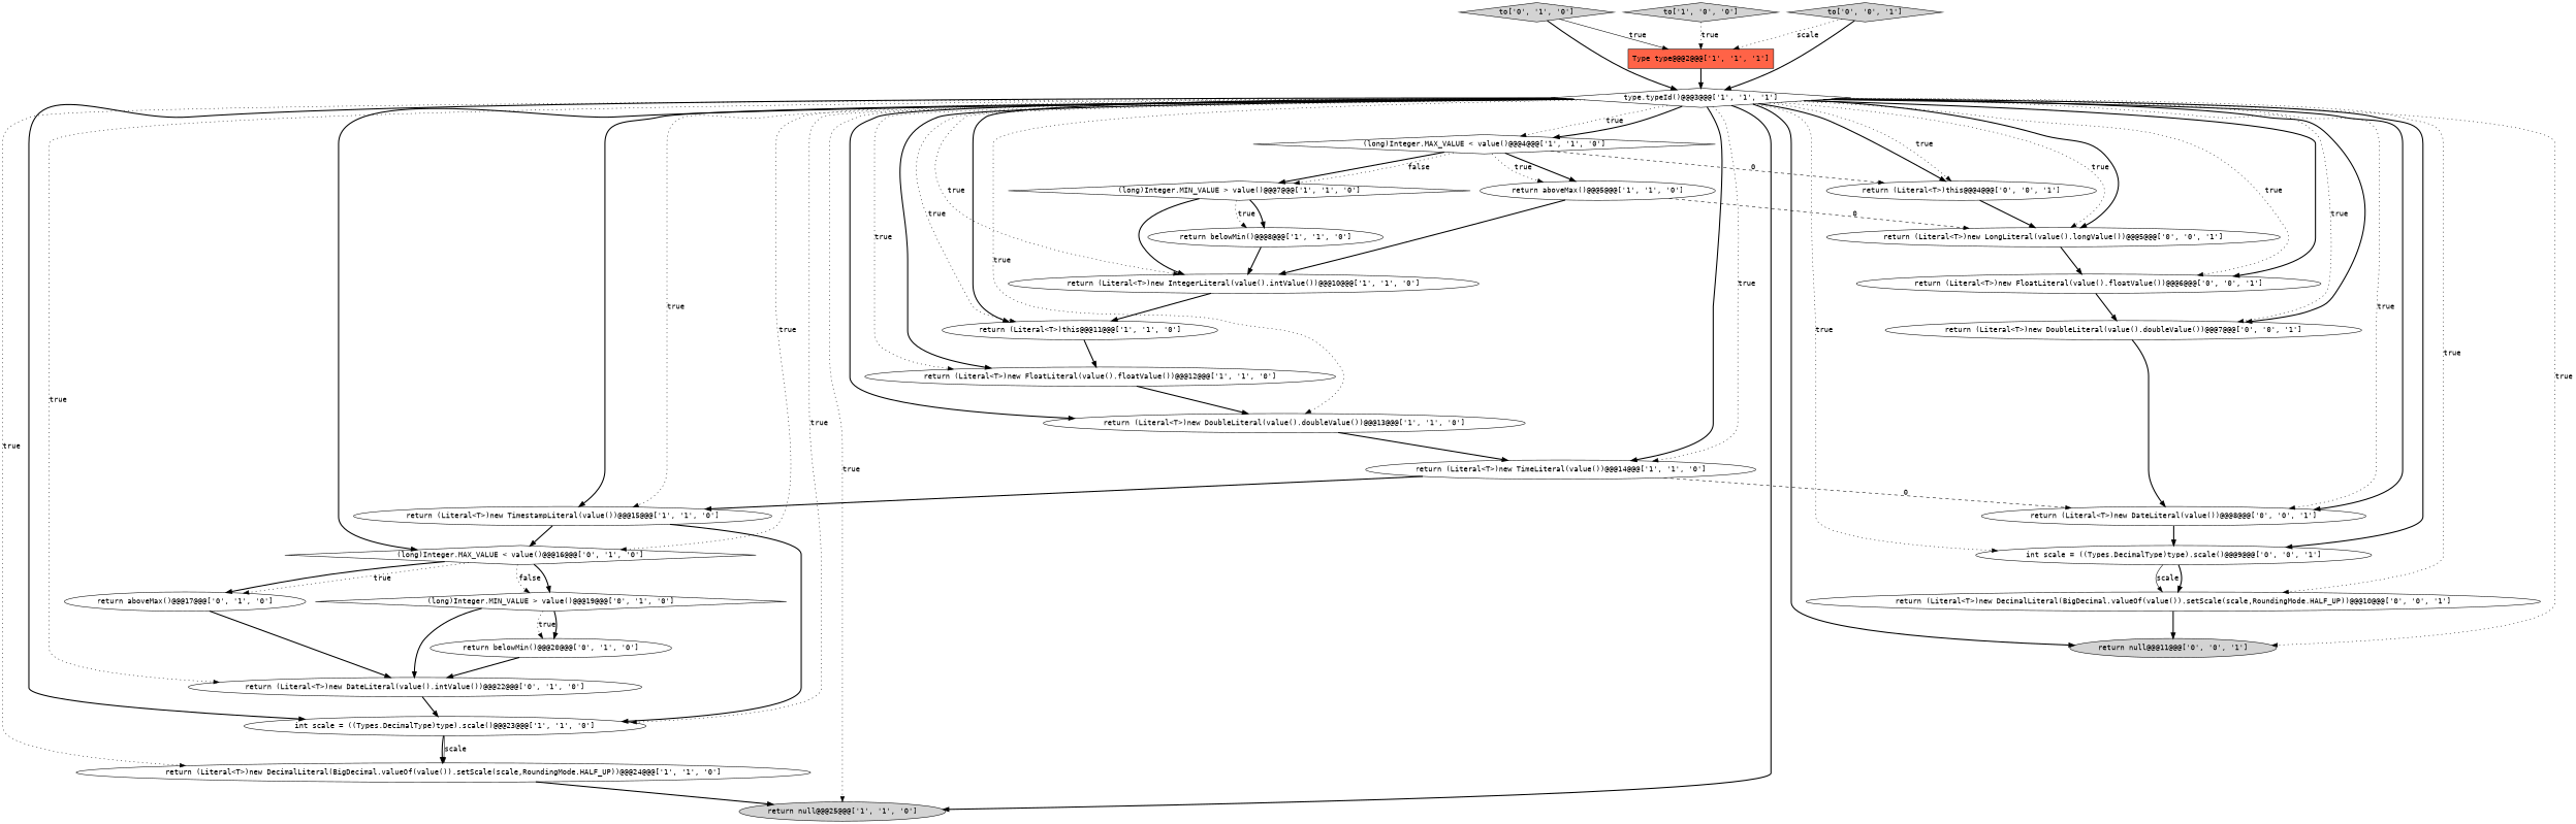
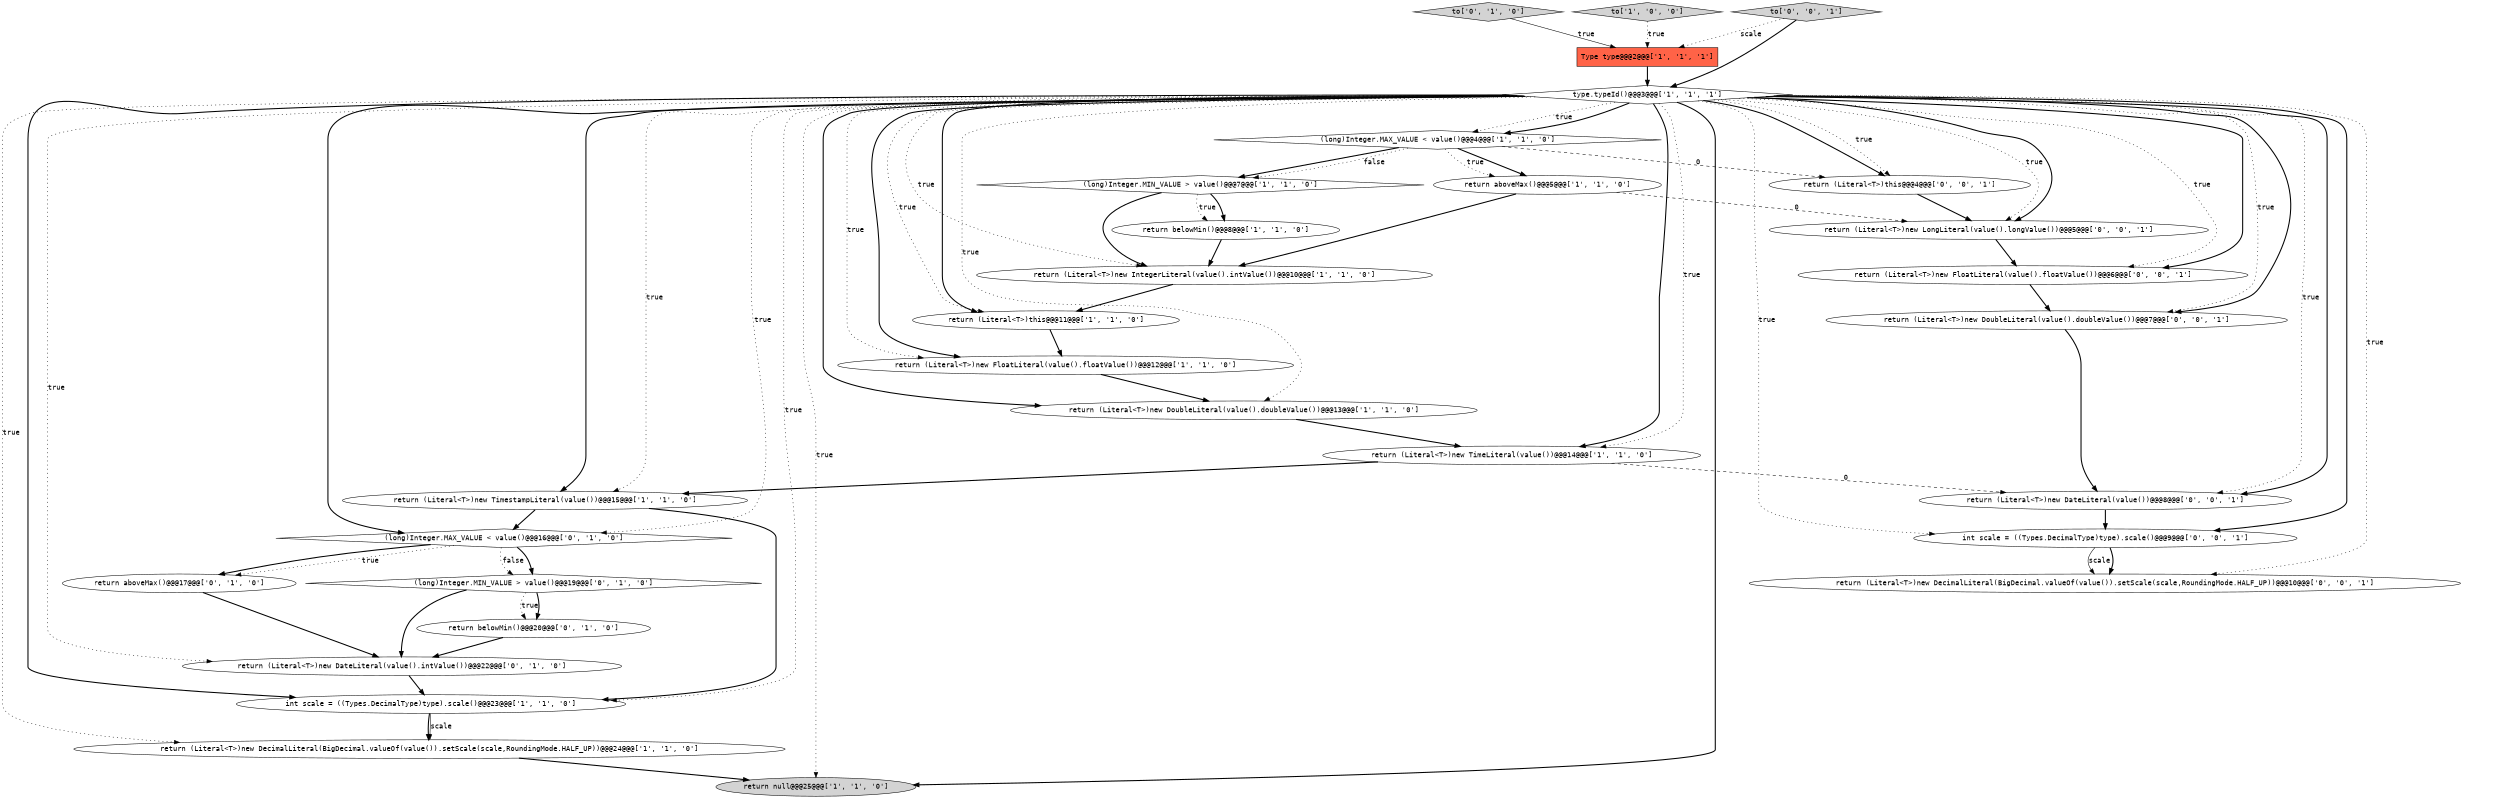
  digraph {
    fontname="DejaVu Sans Mono"
    node [fillcolor=white fontname="DejaVu Sans Mono" shape=ellipse style=filled]
    edge [fontname="DejaVu Sans Mono" style=bold]
    n1 [label="return (Literal<T>)new DecimalLiteral(BigDecimal.valueOf(value()).setScale(scale,RoundingMode.HALF_UP))@@@24@@@['1', '1', '0']"]
    n2 [fillcolor=lightgray label="return null@@@25@@@['1', '1', '0']"]
    n3 [label="return belowMin()@@@20@@@['0', '1', '0']"]
    n4 [label="return (Literal<T>)new DateLiteral(value().intValue())@@@22@@@['0', '1', '0']"]
    n5 [label="int scale = ((Types.DecimalType)type).scale()@@@23@@@['1', '1', '0']"]
    n6 [label="return (Literal<T>)new FloatLiteral(value().floatValue())@@@12@@@['1', '1', '0']"]
    n7 [label="return (Literal<T>)new DoubleLiteral(value().doubleValue())@@@13@@@['1', '1', '0']"]
    n8 [label="return (Literal<T>)new TimeLiteral(value())@@@14@@@['1', '1', '0']"]
    n9 [label="(long)Integer.MIN_VALUE > value()@@@7@@@['1', '1', '0']" shape=diamond]
    n10 [label="return belowMin()@@@8@@@['1', '1', '0']"]
    n11 [label="return (Literal<T>)new IntegerLiteral(value().intValue())@@@10@@@['1', '1', '0']"]
    n12 [label="return (Literal<T>)this@@@11@@@['1', '1', '0']"]
    n13 [label="int scale = ((Types.DecimalType)type).scale()@@@9@@@['0', '0', '1']"]
    n14 [label="return (Literal<T>)new DecimalLiteral(BigDecimal.valueOf(value()).setScale(scale,RoundingMode.HALF_UP))@@@10@@@['0', '0', '1']"]
-   n15 [fillcolor=lightgray label="return null@@@11@@@['0', '0', '1']"]
    n16 [label="type.typeId()@@@3@@@['1', '1', '1']" shape=diamond]
    n17 [label="return (Literal<T>)new TimestampLiteral(value())@@@15@@@['1', '1', '0']"]
    n18 [label="(long)Integer.MAX_VALUE < value()@@@4@@@['1', '1', '0']" shape=diamond]
    n19 [label="return (Literal<T>)new FloatLiteral(value().floatValue())@@@6@@@['0', '0', '1']"]
    n20 [label="return (Literal<T>)new DateLiteral(value())@@@8@@@['0', '0', '1']"]
    n21 [label="return (Literal<T>)new LongLiteral(value().longValue())@@@5@@@['0', '0', '1']"]
    n22 [label="return (Literal<T>)new DoubleLiteral(value().doubleValue())@@@7@@@['0', '0', '1']"]
    n23 [label="(long)Integer.MAX_VALUE < value()@@@16@@@['0', '1', '0']" shape=diamond]
    n24 [label="return (Literal<T>)this@@@4@@@['0', '0', '1']"]
    n25 [label="return aboveMax()@@@5@@@['1', '1', '0']"]
    n26 [label="return aboveMax()@@@17@@@['0', '1', '0']"]
    n27 [label="(long)Integer.MIN_VALUE > value()@@@19@@@['0', '1', '0']" shape=diamond]
    n28 [fillcolor=lightgray label="to['0', '1', '0']" shape=diamond]
    n29 [fillcolor=tomato label="Type type@@@2@@@['1', '1', '1']" shape=box]
    n30 [fillcolor=lightgray label="to['0', '0', '1']" shape=diamond]
    n31 [fillcolor=lightgray label="to['1', '0', '0']" shape=diamond]
    n1 -> n2
    n3 -> n4
    n4 -> n5
    n5 -> n1 [label=scale style=solid]
    n5 -> n1
    n6 -> n7
    n7 -> n8
    n8 -> n17
    n8 -> n20 [label=0 style=dashed]
    n9 -> n10
    n9 -> n10 [label=true style=dotted]
    n9 -> n11
    n10 -> n11
    n11 -> n12
    n12 -> n6
    n13 -> n14
    n13 -> n14 [label=scale style=solid]
-   n14 -> n15
    n16 -> n1 [label=true style=dotted]
    n16 -> n2 [label=true style=dotted]
    n16 -> n2
    n16 -> n4 [label=true style=dotted]
    n16 -> n5 [label=true style=dotted]
    n16 -> n5
    n16 -> n6 [label=true style=dotted]
    n16 -> n6
    n16 -> n7 [label=true style=dotted]
    n16 -> n7
    n16 -> n8
    n16 -> n8 [label=true style=dotted]
    n16 -> n11 [label=true style=dotted]
    n16 -> n12
    n16 -> n12 [label=true style=dotted]
    n16 -> n13
    n16 -> n13 [label=true style=dotted]
    n16 -> n14 [label=true style=dotted]
-   n16 -> n15 [label=true style=dotted]
-   n16 -> n15
    n16 -> n17
    n16 -> n17 [label=true style=dotted]
    n16 -> n18 [label=true style=dotted]
    n16 -> n18
    n16 -> n19 [label=true style=dotted]
    n16 -> n19
    n16 -> n20 [label=true style=dotted]
    n16 -> n20
    n16 -> n21 [label=true style=dotted]
    n16 -> n21
    n16 -> n22 [label=true style=dotted]
    n16 -> n22
    n16 -> n23 [label=true style=dotted]
    n16 -> n23
    n16 -> n24
    n16 -> n24 [label=true style=dotted]
    n17 -> n5
    n17 -> n23
    n18 -> n9
    n18 -> n9 [label=false style=dotted]
    n18 -> n24 [label=0 style=dashed]
    n18 -> n25
    n18 -> n25 [label=true style=dotted]
    n19 -> n22
    n20 -> n13
    n21 -> n19
    n22 -> n20
    n23 -> n26 [label=true style=dotted]
    n23 -> n26
    n23 -> n27
    n23 -> n27 [label=false style=dotted]
    n24 -> n21
    n25 -> n11
    n25 -> n21 [label=0 style=dashed]
    n26 -> n4
    n27 -> n3 [label=true style=dotted]
    n27 -> n3
    n27 -> n4
-   n28 -> n16
    n28 -> n29 [label=true style=solid]
    n29 -> n16
    n30 -> n16
    n30 -> n29 [label=scale style=dotted]
    n31 -> n29 [label=true style=dotted]
  }
